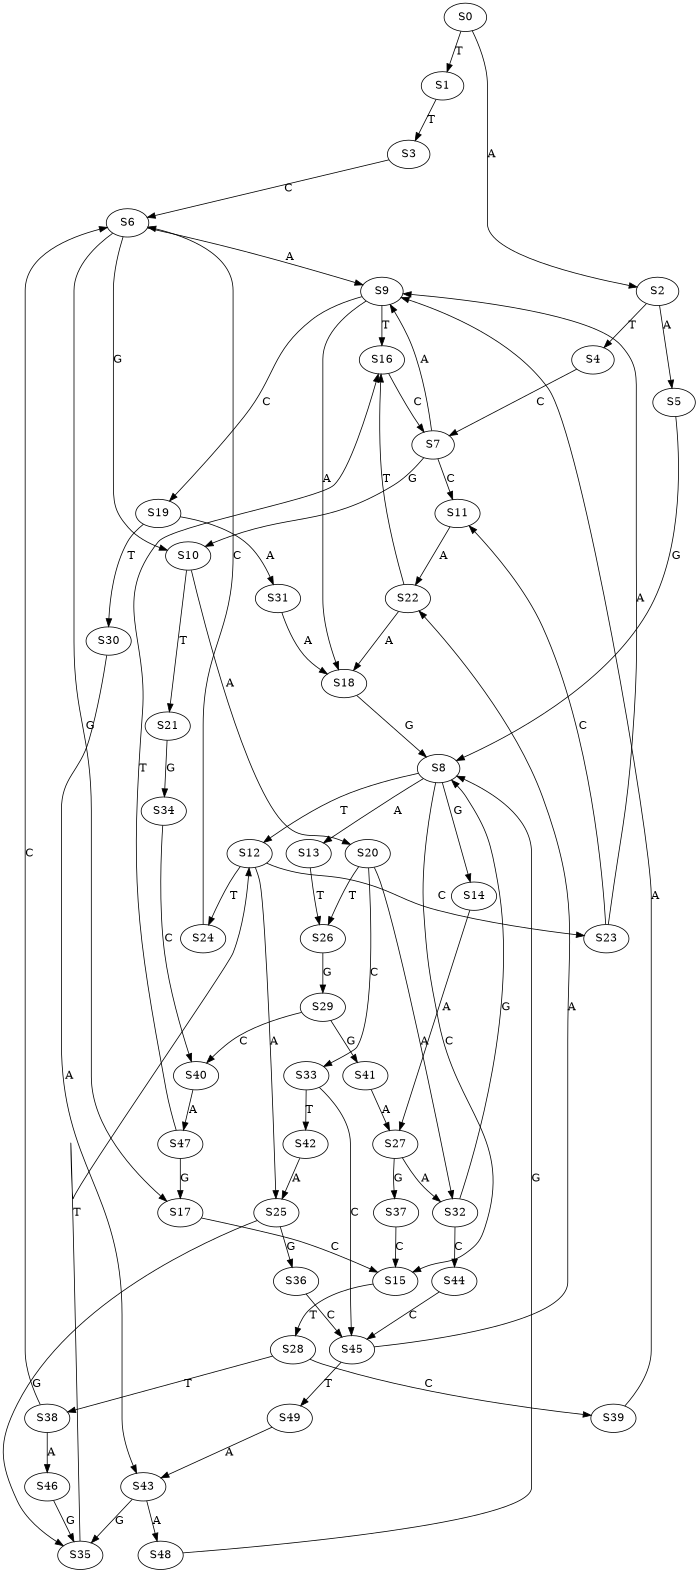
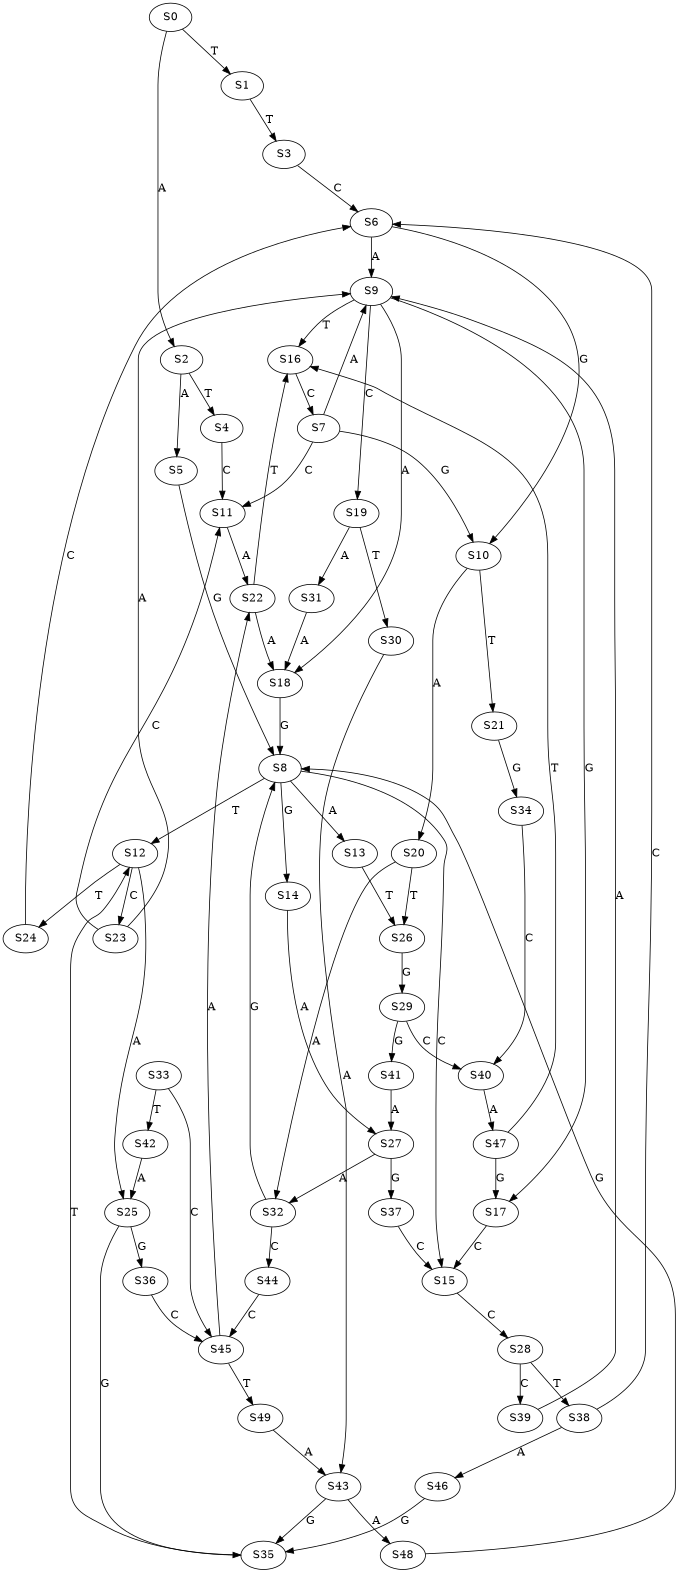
  strict digraph {
    S0
    S1
    S2
    S3
    S4
    S5
    S6
    S7
    S8
    S9
    S10
    S11
    S12
    S13
    S14
    S15
    S16
    S17
    S18
    S19
    S20
    S21
    S22
    S23
    S24
    S25
    S26
    S27
    S28
    S30
    S31
    S32
    S33
    S34
    S35
    S36
    S29
    S37
    S38
    S39
    S40
    S41
    S43
    S44
    S42
    S45
    S46
    S47
    S48
    S49
    S0 -> S1 [label=T]
    S0 -> S2 [label=A]
    S1 -> S3 [label=T]
    S2 -> S4 [label=T]
    S2 -> S5 [label=A]
    S3 -> S6 [label=C]
-   S4 -> S7 [label=C]
+   S4 -> S11 [label=C]
    S5 -> S8 [label=G]
    S6 -> S9 [label=A]
    S6 -> S10 [label=G]
    S7 -> S9 [label=A]
    S7 -> S10 [label=G]
    S7 -> S11 [label=C]
    S8 -> S12 [label=T]
    S8 -> S13 [label=A]
    S8 -> S14 [label=G]
    S8 -> S15 [label=C]
    S9 -> S16 [label=T]
-   S6 -> S17 [label=G]
+   S9 -> S17 [label=G]
    S9 -> S18 [label=A]
    S9 -> S19 [label=C]
    S10 -> S20 [label=A]
    S10 -> S21 [label=T]
    S11 -> S22 [label=A]
    S12 -> S23 [label=C]
    S12 -> S24 [label=T]
    S12 -> S25 [label=A]
    S13 -> S26 [label=T]
    S14 -> S27 [label=A]
-   S15 -> S28 [label=T]
+   S15 -> S28 [label=C]
    S16 -> S7 [label=C]
    S17 -> S15 [label=C]
    S18 -> S8 [label=G]
    S19 -> S30 [label=T]
    S19 -> S31 [label=A]
    S20 -> S26 [label=T]
    S20 -> S32 [label=A]
-   S20 -> S33 [label=C]
    S21 -> S34 [label=G]
    S22 -> S16 [label=T]
    S22 -> S18 [label=A]
    S23 -> S9 [label=A]
    S23 -> S11 [label=C]
    S24 -> S6 [label=C]
    S25 -> S35 [label=G]
    S25 -> S36 [label=G]
    S26 -> S29 [label=G]
    S27 -> S32 [label=A]
    S27 -> S37 [label=G]
    S28 -> S38 [label=T]
    S28 -> S39 [label=C]
    S30 -> S43 [label=A]
    S31 -> S18 [label=A]
    S32 -> S8 [label=G]
    S32 -> S44 [label=C]
    S33 -> S42 [label=T]
    S33 -> S45 [label=C]
    S34 -> S40 [label=C]
    S35 -> S12 [label=T]
    S36 -> S45 [label=C]
    S29 -> S40 [label=C]
    S29 -> S41 [label=G]
    S37 -> S15 [label=C]
    S38 -> S6 [label=C]
    S38 -> S46 [label=A]
    S39 -> S9 [label=A]
    S40 -> S47 [label=A]
    S41 -> S27 [label=A]
    S43 -> S35 [label=G]
    S43 -> S48 [label=A]
    S44 -> S45 [label=C]
    S42 -> S25 [label=A]
    S45 -> S22 [label=A]
    S45 -> S49 [label=T]
    S46 -> S35 [label=G]
    S47 -> S16 [label=T]
    S47 -> S17 [label=G]
    S48 -> S8 [label=G]
    S49 -> S43 [label=A]
  }
